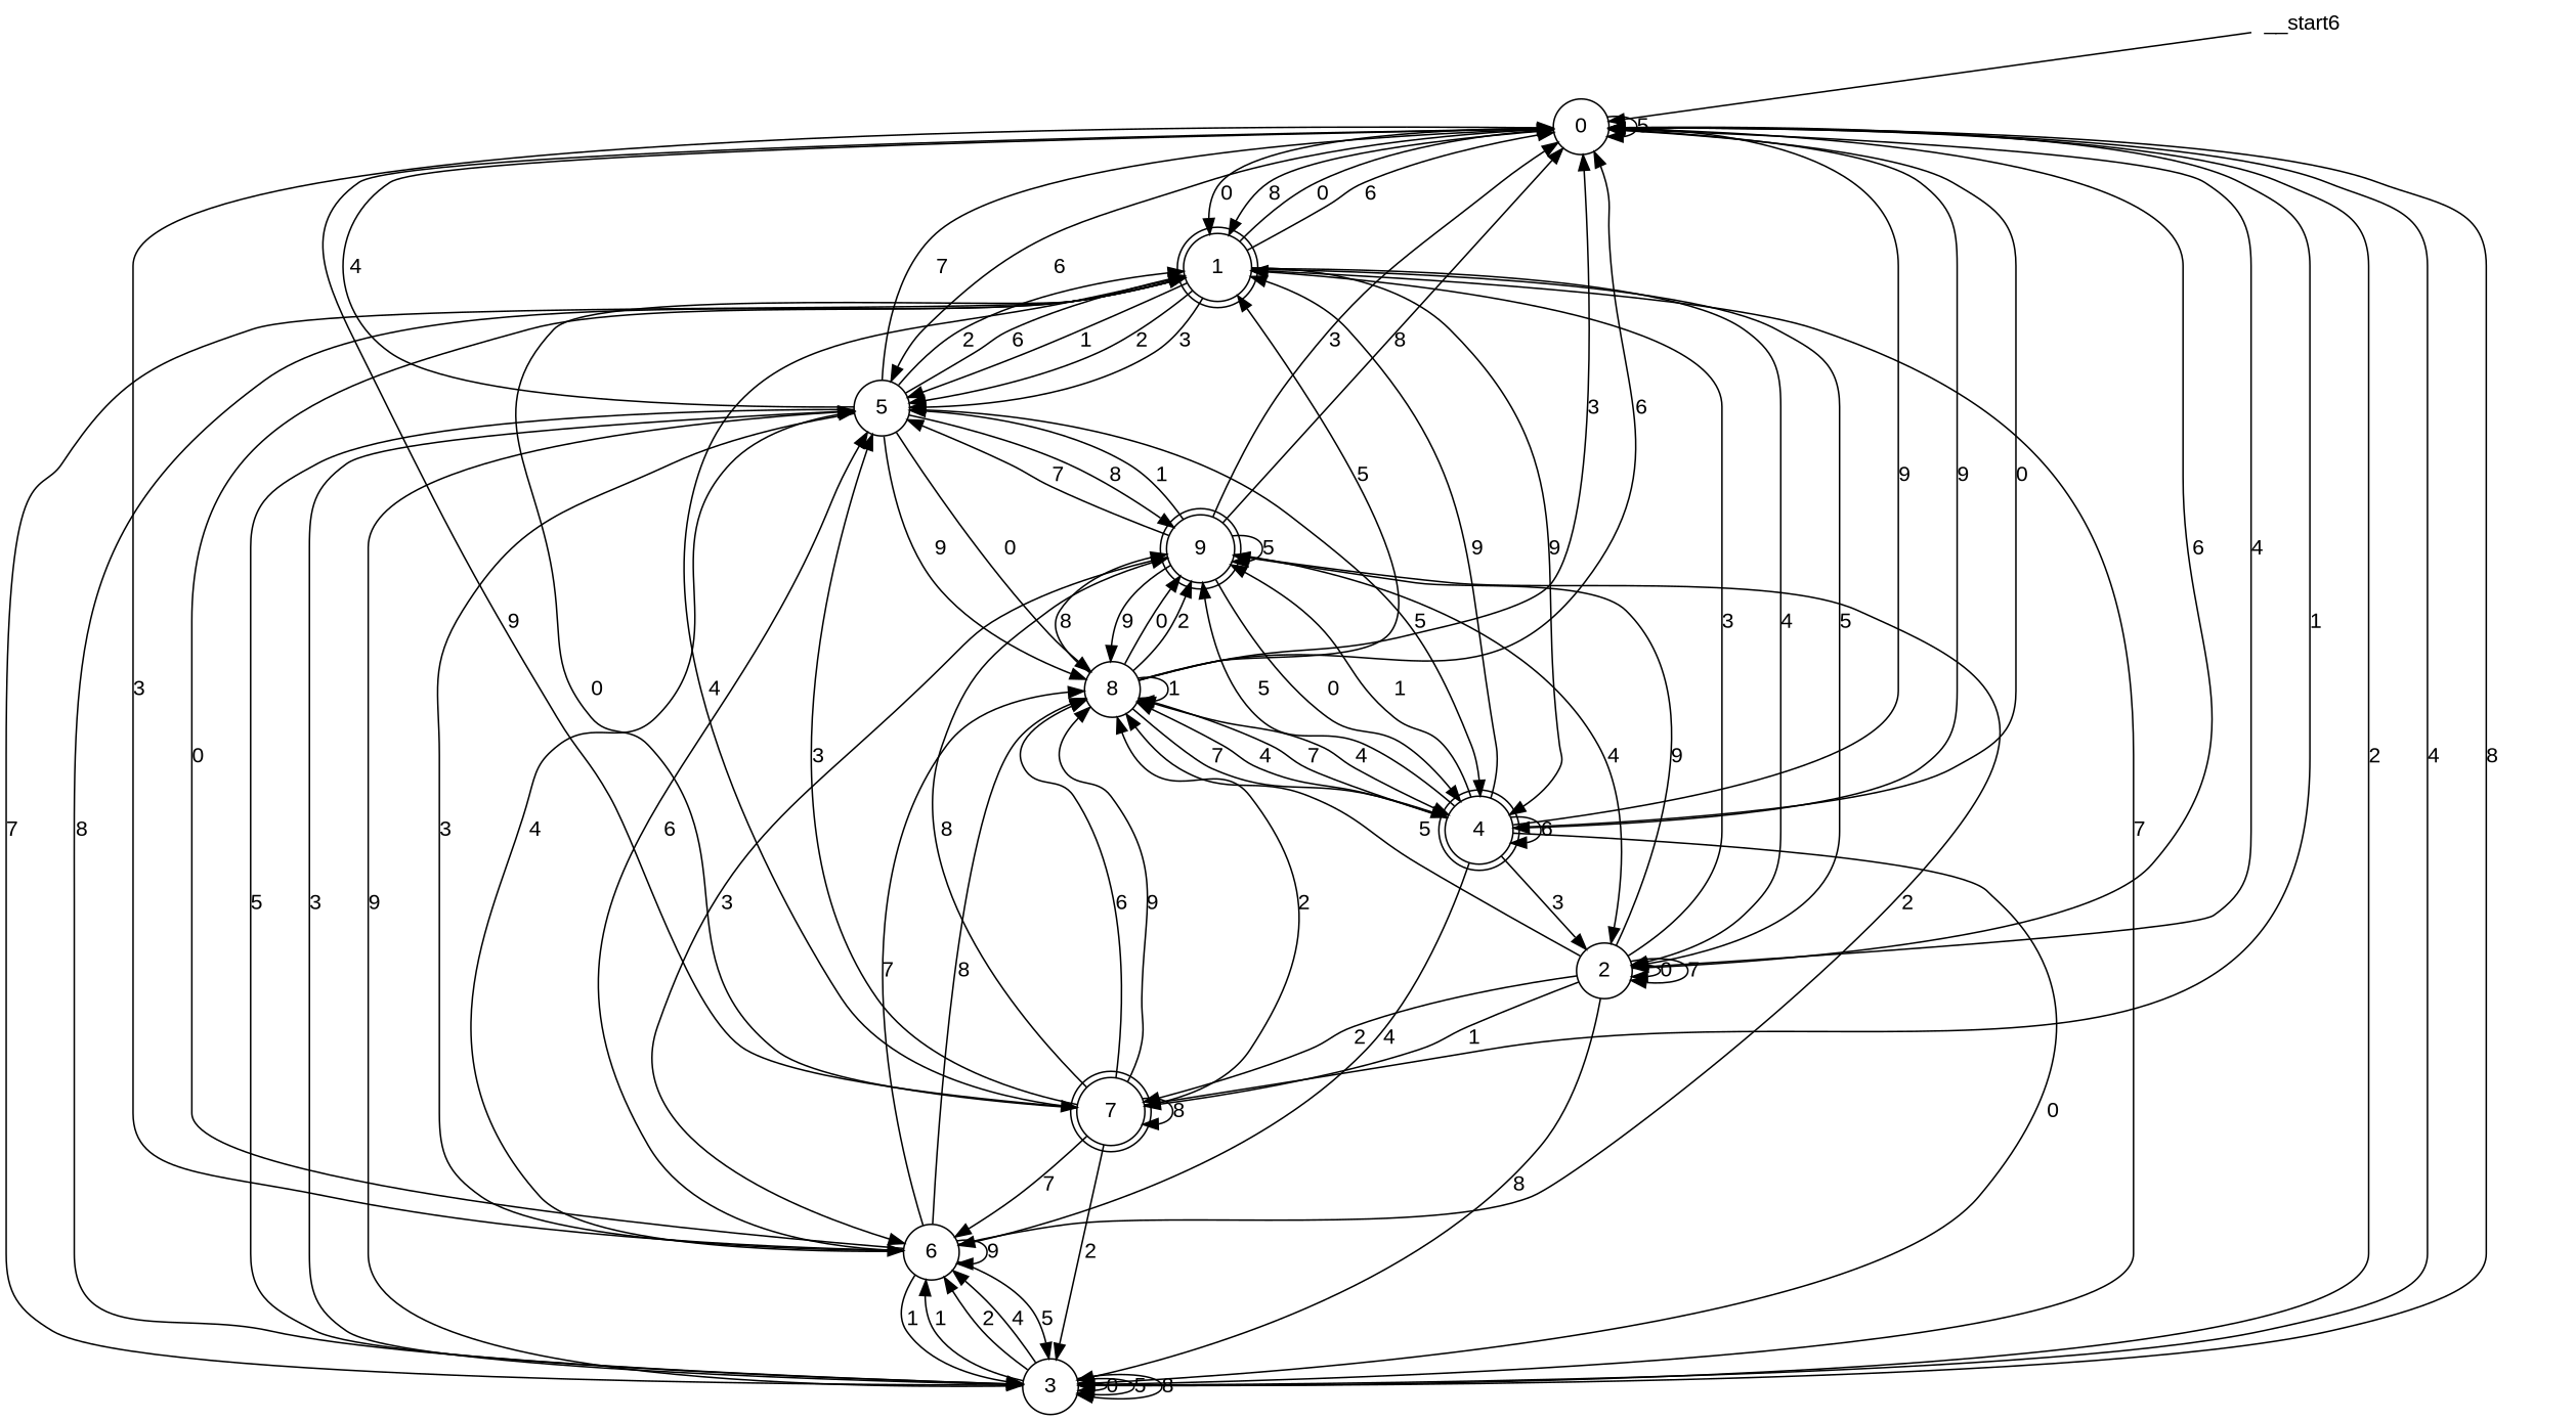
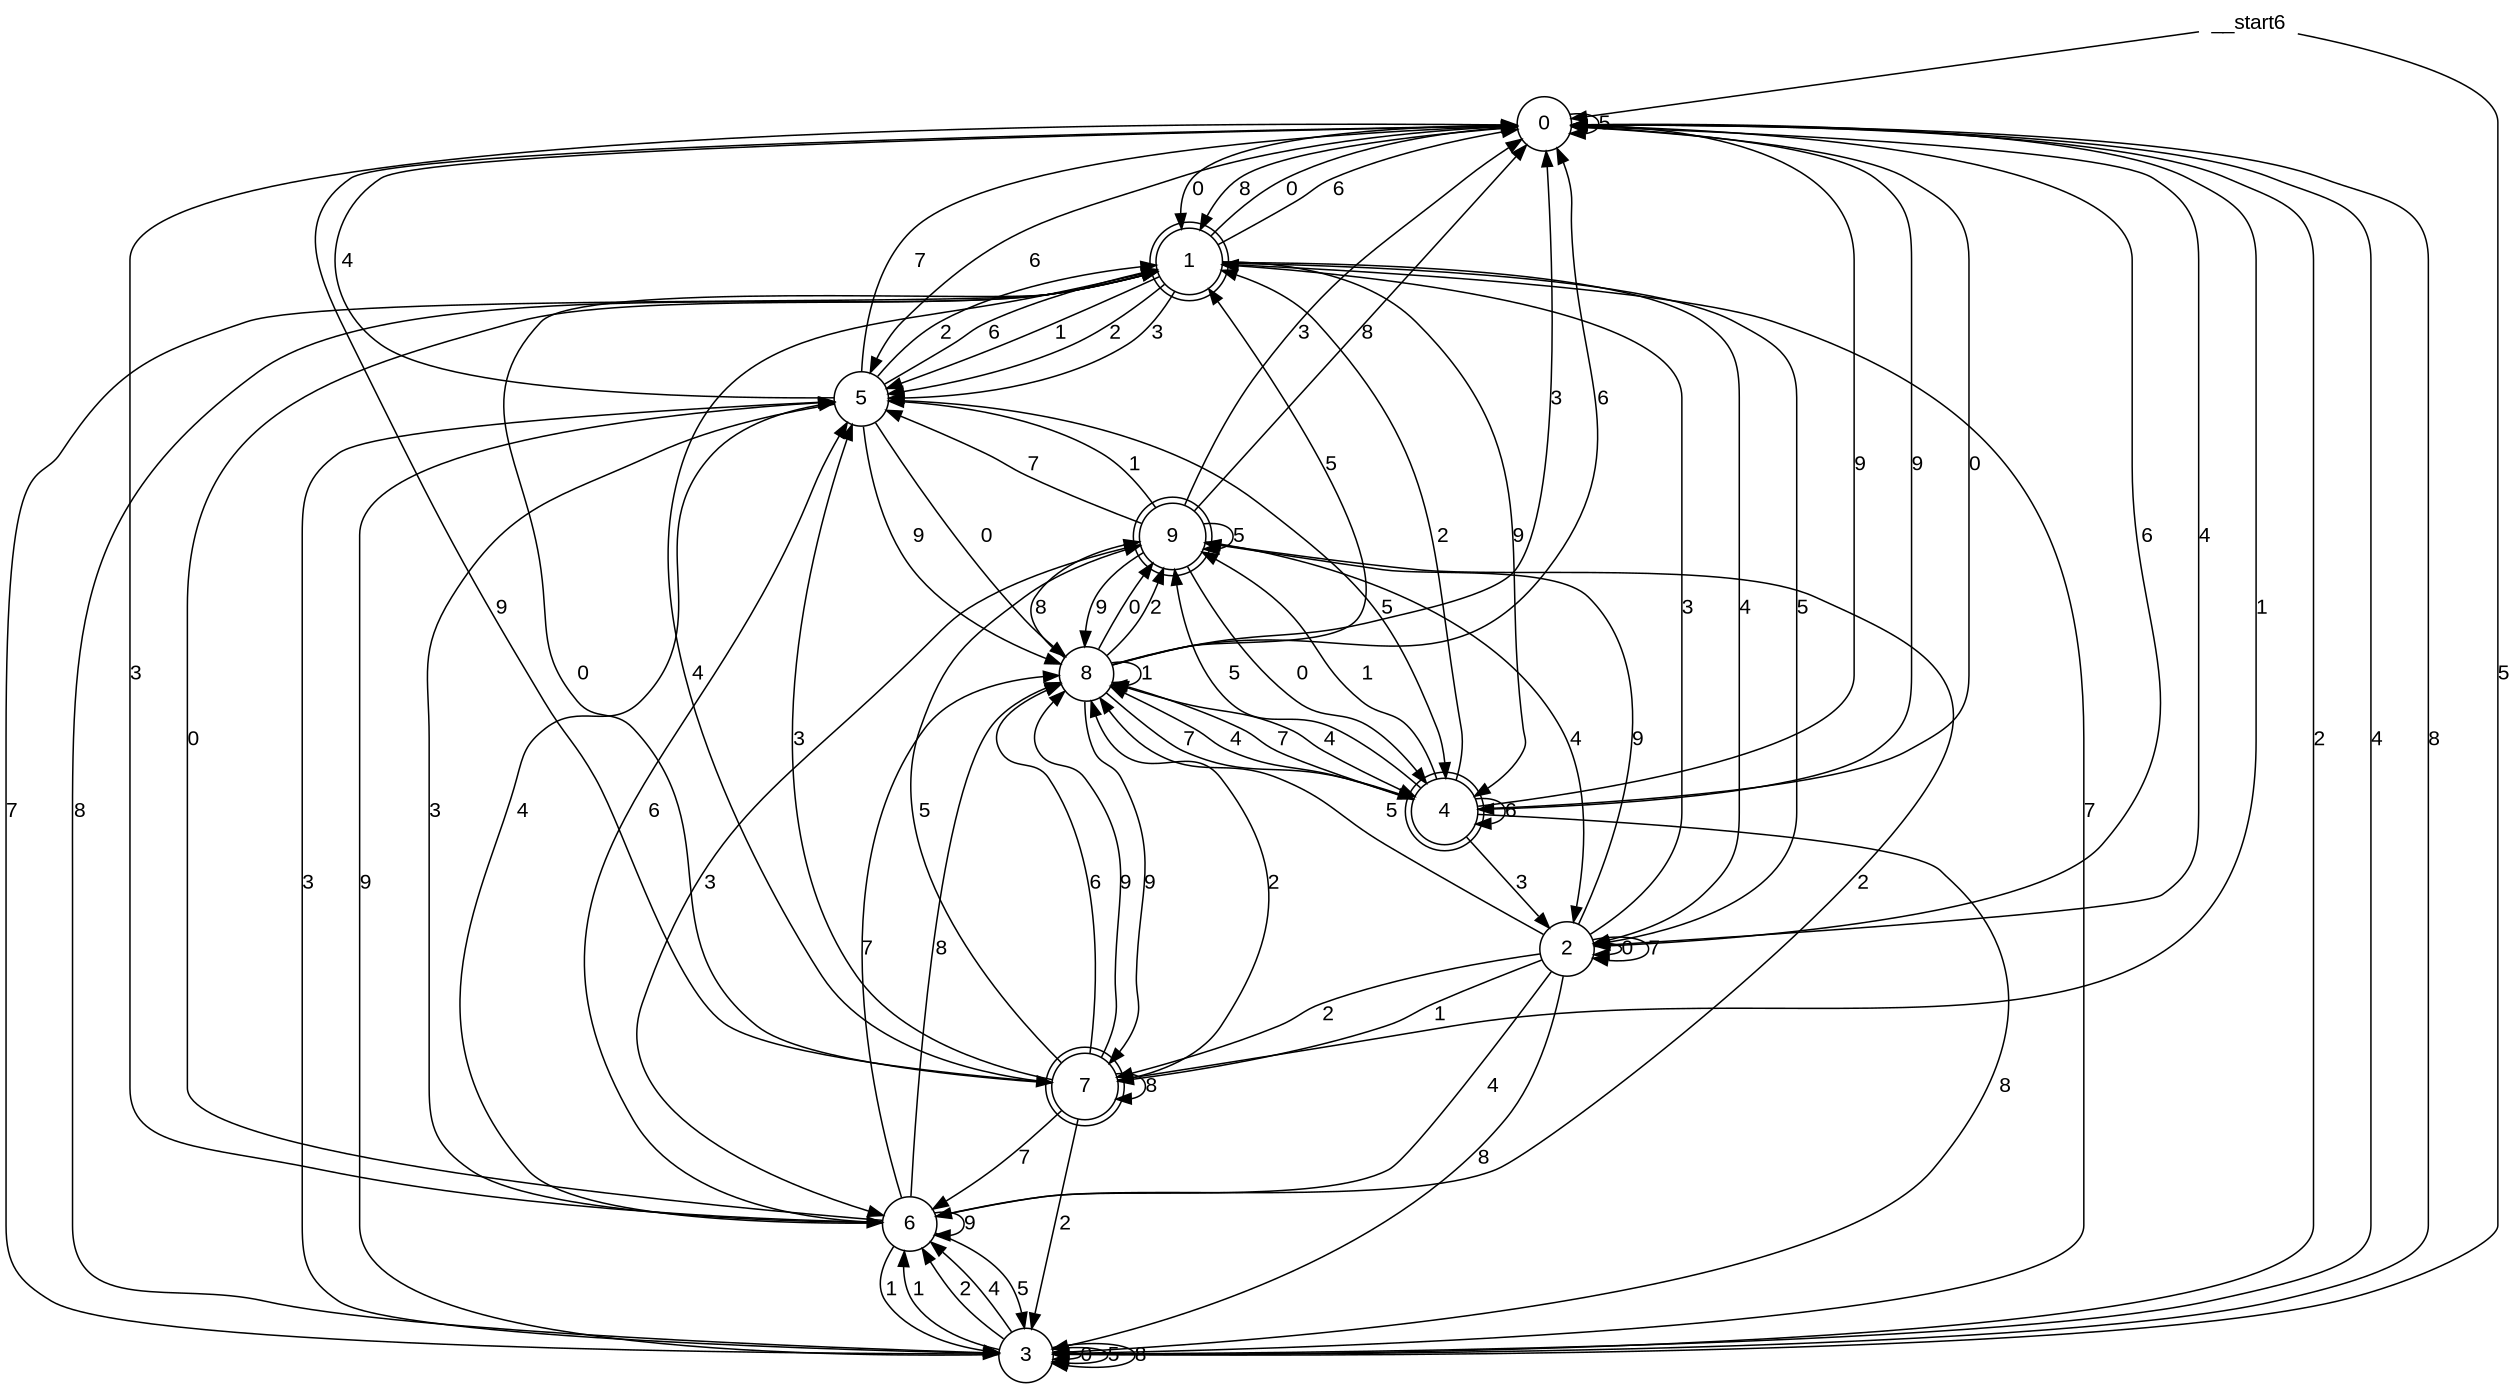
  digraph {
    fontname="Liberation Sans"
    node [fontname="Liberation Sans" shape=circle]
    edge [fontname="Liberation Sans"]
    n1 [label=0]
    n2 [label=1 shape=doublecircle]
    n3 [label=2]
    n4 [label=3]
    n5 [label=4 shape=doublecircle]
    n6 [label=5]
    n7 [label=7 shape=doublecircle]
    n8 [label=6]
    n9 [label=8]
    n10 [label=9 shape=doublecircle]
    n11 [height=0 label=__start6 shape=none width=0]
    n1 -> n1 [label=5]
    n1 -> n2 [label=0]
    n1 -> n2 [label=8]
    n1 -> n3 [label=4]
    n1 -> n4 [label=2]
    n1 -> n4 [label=4]
    n1 -> n5 [label=9]
    n1 -> n6 [label=6]
    n1 -> n7 [label=9]
    n2 -> n1 [label=0]
    n2 -> n1 [label=6]
    n2 -> n3 [label=4]
    n2 -> n3 [label=5]
    n2 -> n4 [label=7]
    n2 -> n4 [label=8]
    n2 -> n5 [label=9]
    n2 -> n6 [label=1]
    n2 -> n6 [label=2]
    n2 -> n6 [label=3]
    n3 -> n1 [label=6]
    n3 -> n2 [label=3]
    n3 -> n3 [label=0]
    n3 -> n3 [label=7]
    n3 -> n4 [label=8]
    n3 -> n7 [label=1]
    n3 -> n7 [label=2]
-   n5 -> n8 [label=4]
+   n3 -> n8 [label=4]
    n3 -> n9 [label=5]
    n3 -> n10 [label=9]
    n4 -> n1 [label=8]
    n4 -> n2 [label=7]
    n4 -> n4 [label=0]
    n4 -> n4 [label=5]
    n4 -> n4 [label=8]
    n4 -> n6 [label=3]
    n4 -> n6 [label=9]
    n4 -> n8 [label=1]
    n4 -> n8 [label=2]
    n4 -> n8 [label=4]
    n5 -> n1 [label=0]
    n5 -> n1 [label=9]
-   n5 -> n2 [label=9]
+   n5 -> n2 [label=2]
    n5 -> n3 [label=3]
-   n5 -> n4 [label=0]
+   n5 -> n4 [label=8]
    n5 -> n5 [label=6]
    n5 -> n9 [label=4]
    n5 -> n9 [label=7]
    n5 -> n10 [label=1]
    n5 -> n10 [label=5]
    n6 -> n1 [label=4]
    n6 -> n1 [label=7]
    n6 -> n2 [label=2]
    n6 -> n2 [label=6]
-   n6 -> n4 [label=5]
+   n11 -> n4 [label=5]
    n6 -> n5 [label=5]
    n6 -> n8 [label=3]
    n6 -> n9 [label=0]
    n6 -> n9 [label=9]
-   n6 -> n10 [label=8]
    n7 -> n1 [label=1]
    n7 -> n2 [label=0]
    n7 -> n2 [label=4]
    n7 -> n4 [label=2]
    n7 -> n6 [label=3]
    n7 -> n7 [label=8]
    n7 -> n8 [label=7]
    n7 -> n9 [label=2]
    n7 -> n9 [label=6]
    n7 -> n9 [label=9]
-   n7 -> n10 [label=8]
+   n7 -> n10 [label=5]
    n8 -> n1 [label=3]
    n8 -> n2 [label=0]
    n8 -> n4 [label=1]
    n8 -> n4 [label=5]
    n8 -> n6 [label=4]
    n8 -> n6 [label=6]
    n8 -> n8 [label=9]
    n8 -> n9 [label=7]
    n8 -> n9 [label=8]
    n8 -> n10 [label=2]
    n9 -> n1 [label=3]
    n9 -> n1 [label=6]
    n9 -> n2 [label=5]
    n9 -> n5 [label=4]
    n9 -> n5 [label=7]
+   n9 -> n7 [label=9]
    n9 -> n9 [label=1]
    n9 -> n10 [label=0]
    n9 -> n10 [label=2]
    n9 -> n10 [label=8]
    n10 -> n1 [label=3]
    n10 -> n1 [label=8]
    n10 -> n3 [label=4]
    n10 -> n5 [label=0]
    n10 -> n6 [label=1]
    n10 -> n6 [label=7]
    n10 -> n8 [label=3]
    n10 -> n9 [label=9]
    n10 -> n10 [label=5]
    n11 -> n1
  }
